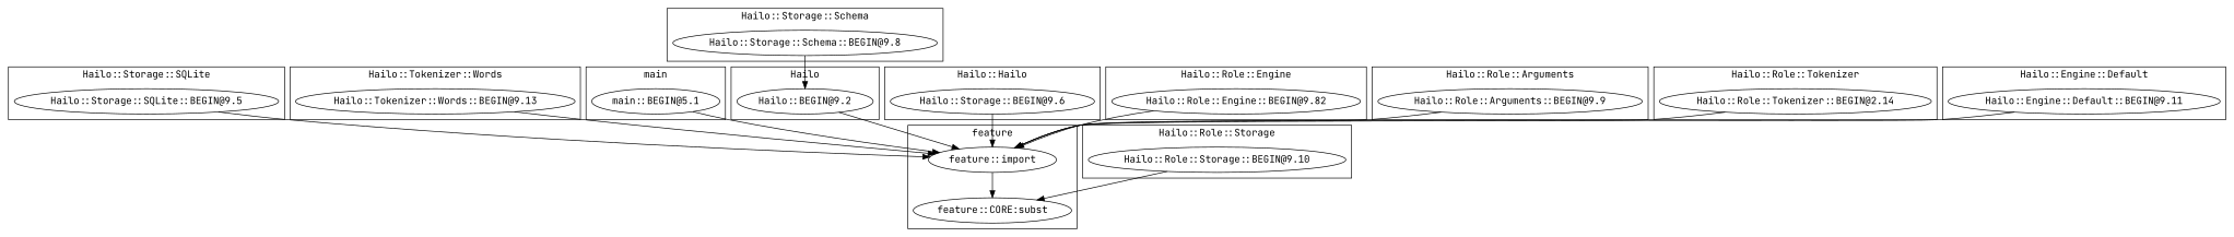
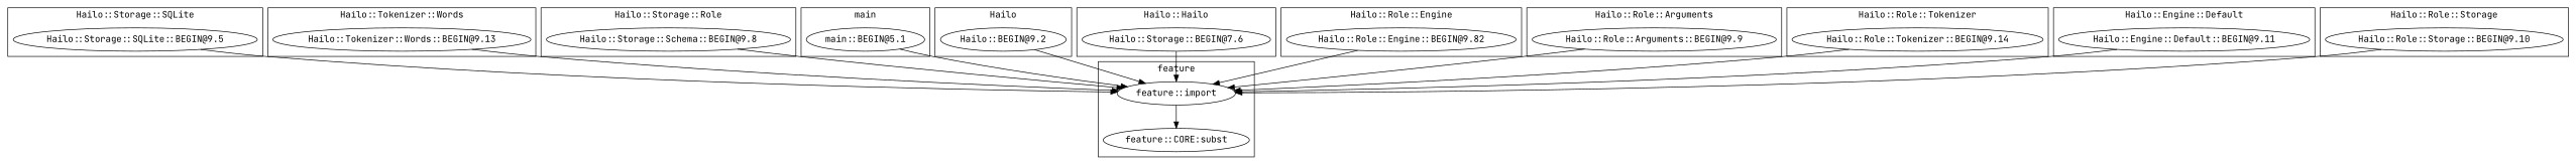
  digraph {
    fontname="JetBrains Mono"
    node [fontname="JetBrains Mono"]
    edge [fontname="JetBrains Mono"]
    "Hailo::Storage::SQLite::BEGIN@9.5"
    "Hailo::Tokenizer::Words::BEGIN@9.13"
    "feature::import"
    "feature::CORE:subst"
    "Hailo::Storage::Schema::BEGIN@9.8"
    "main::BEGIN@5.1"
    "Hailo::BEGIN@9.2"
-   "Hailo::Storage::BEGIN@9.6"
+   "Hailo::Storage::BEGIN@9.6" [label="Hailo::Storage::BEGIN@7.6"]
    n9 [label="Hailo::Role::Engine::BEGIN@9.82"]
    "Hailo::Role::Arguments::BEGIN@9.9"
-   "Hailo::Role::Tokenizer::BEGIN@9.14" [label="Hailo::Role::Tokenizer::BEGIN@2.14"]
+   "Hailo::Role::Tokenizer::BEGIN@9.14"
    "Hailo::Engine::Default::BEGIN@9.11"
    "Hailo::Role::Storage::BEGIN@9.10"
    subgraph cluster_1 {
      label="Hailo::Storage::SQLite"
      "Hailo::Storage::SQLite::BEGIN@9.5"
    }
    subgraph cluster_2 {
      label="Hailo::Tokenizer::Words"
      "Hailo::Tokenizer::Words::BEGIN@9.13"
    }
    subgraph cluster_3 {
      label=feature
      "feature::import"
      "feature::CORE:subst"
    }
    subgraph cluster_4 {
-     label="Hailo::Storage::Schema"
+     label="Hailo::Storage::Role"
      "Hailo::Storage::Schema::BEGIN@9.8"
    }
    subgraph cluster_5 {
      label=main
      "main::BEGIN@5.1"
    }
    subgraph cluster_6 {
      label=Hailo
      "Hailo::BEGIN@9.2"
    }
    subgraph cluster_7 {
      label="Hailo::Hailo"
      "Hailo::Storage::BEGIN@9.6"
    }
    subgraph cluster_8 {
      label="Hailo::Role::Engine"
      n9
    }
    subgraph cluster_9 {
      label="Hailo::Role::Arguments"
      "Hailo::Role::Arguments::BEGIN@9.9"
    }
    subgraph cluster_10 {
      label="Hailo::Role::Tokenizer"
      "Hailo::Role::Tokenizer::BEGIN@9.14"
    }
    subgraph cluster_11 {
      label="Hailo::Engine::Default"
      "Hailo::Engine::Default::BEGIN@9.11"
    }
    subgraph cluster_12 {
      label="Hailo::Role::Storage"
      "Hailo::Role::Storage::BEGIN@9.10"
    }
    "Hailo::Storage::SQLite::BEGIN@9.5" -> "feature::import"
    "Hailo::Tokenizer::Words::BEGIN@9.13" -> "feature::import"
    "feature::import" -> "feature::CORE:subst"
-   "Hailo::Storage::Schema::BEGIN@9.8" -> "Hailo::BEGIN@9.2"
+   "Hailo::Storage::Schema::BEGIN@9.8" -> "feature::import"
    "main::BEGIN@5.1" -> "feature::import"
    "Hailo::BEGIN@9.2" -> "feature::import"
    "Hailo::Storage::BEGIN@9.6" -> "feature::import"
    n9 -> "feature::import"
    "Hailo::Role::Arguments::BEGIN@9.9" -> "feature::import"
    "Hailo::Role::Tokenizer::BEGIN@9.14" -> "feature::import"
    "Hailo::Engine::Default::BEGIN@9.11" -> "feature::import"
-   "Hailo::Role::Storage::BEGIN@9.10" -> "feature::CORE:subst"
+   "Hailo::Role::Storage::BEGIN@9.10" -> "feature::import"
  }
